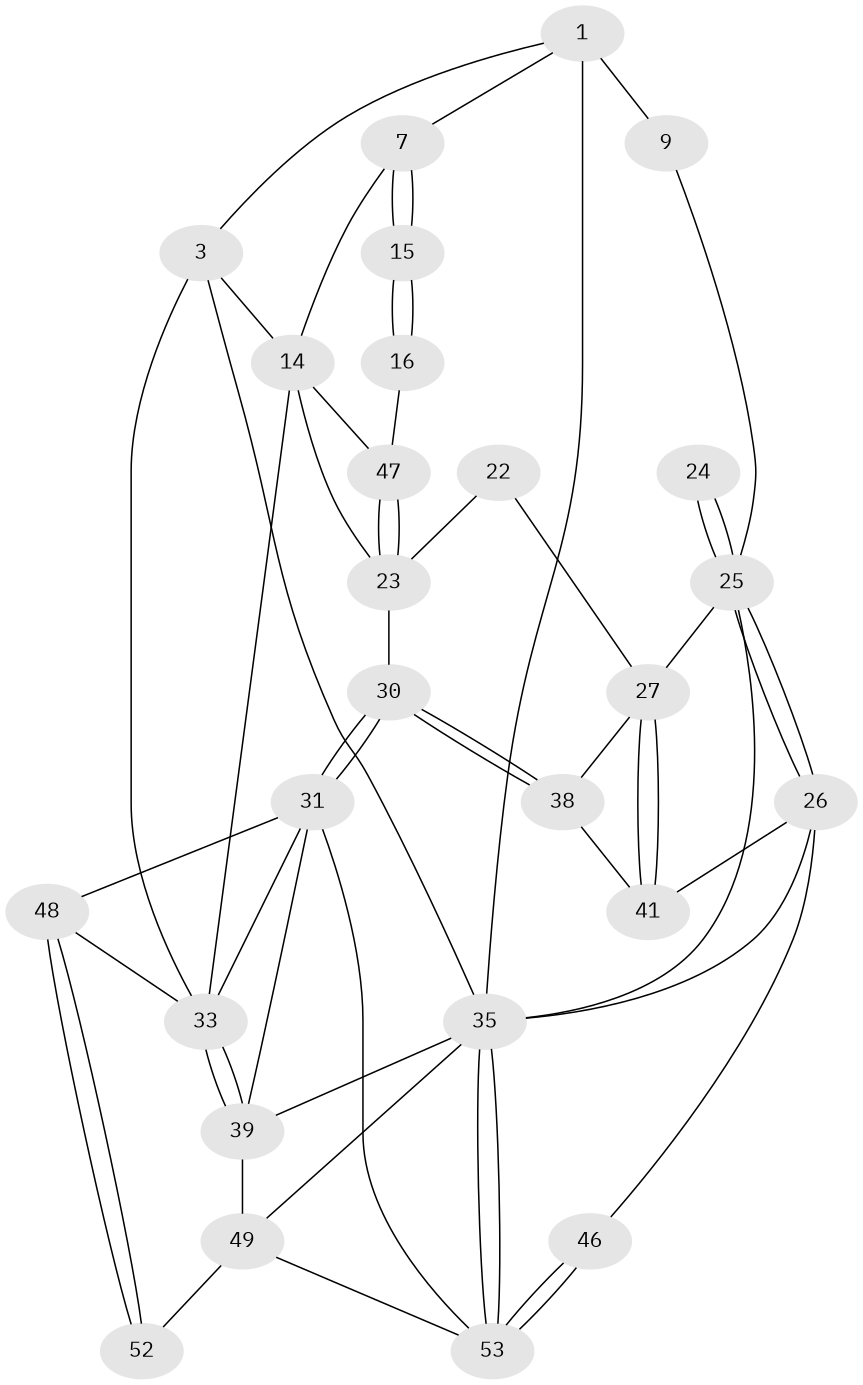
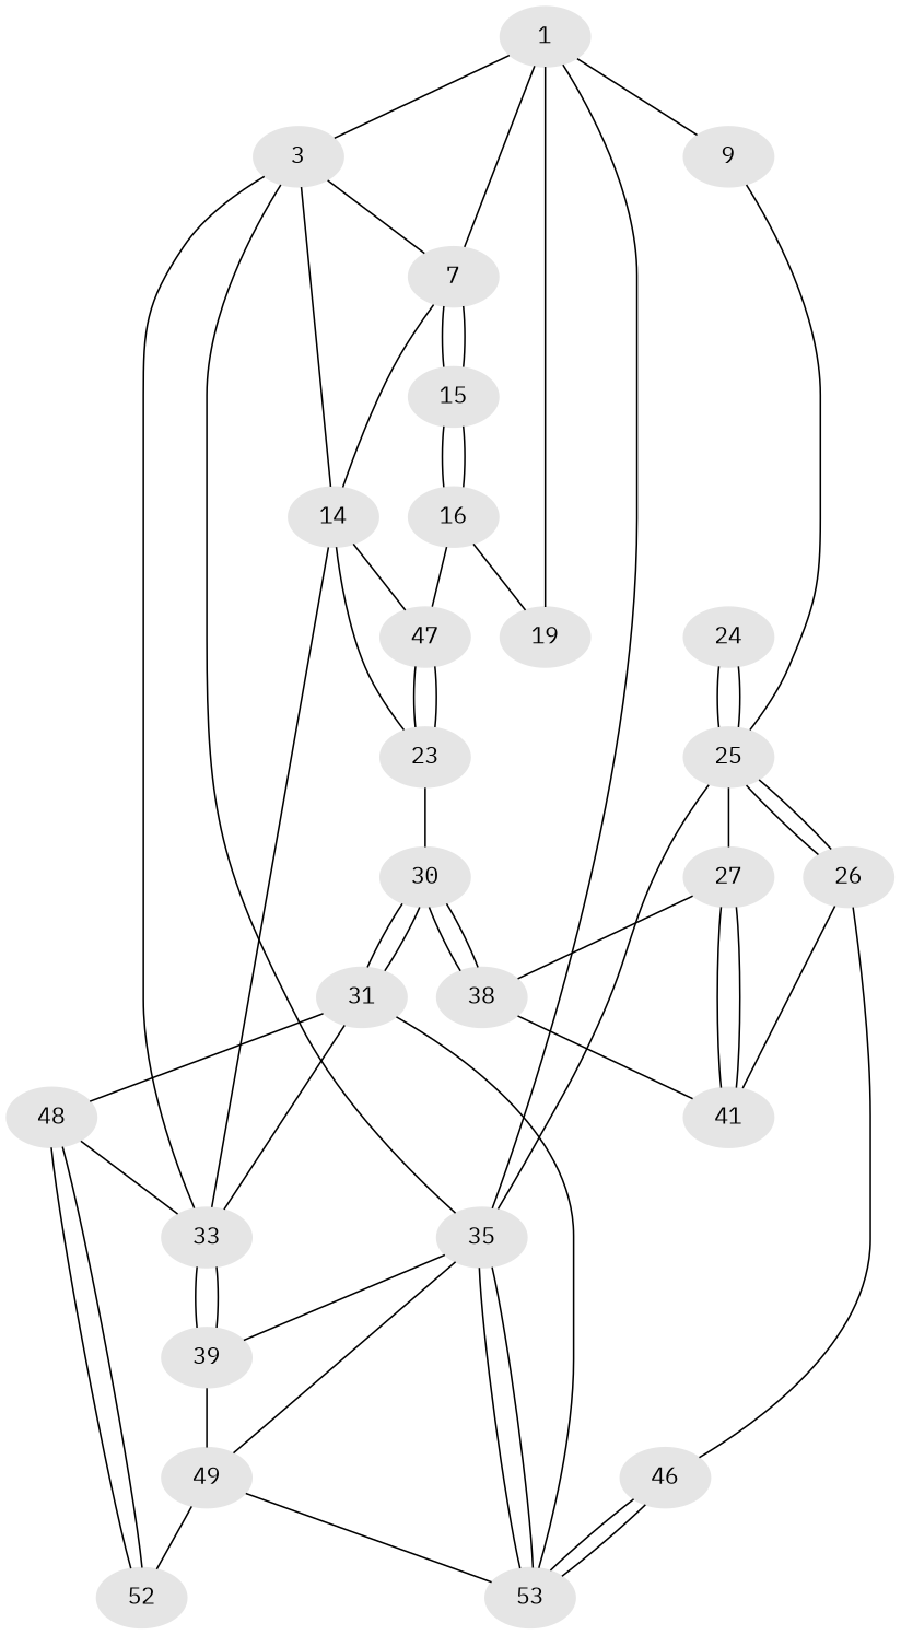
  graph {
    fontname="IBM Plex Mono"
    node [color=gray90 fontname="IBM Plex Mono" style=filled]
    edge [fontname="IBM Plex Mono"]
    1 [super="+2+5"]
    3 [super="+4+14"]
    7 [super="+8"]
    9 [super="+10+34"]
+   19 [super="+20"]
    35 [super="+42+36"]
    n7 [label=14 super="+18+13"]
    33
    15
    25 [super="+37"]
    39 [super="+40"]
    49 [super="+50"]
    53
    n14 [label=47]
    23 [super="+29"]
    16 [super="+21"]
    24
    27 [super="+28"]
    26 [super="+43"]
    30
-   22
    n22 [label=41]
    38
    31 [super="+47+32"]
    46
    48
    52
    1 -- 3
    1 -- 7
    1 -- 9 [weight=2]
+   1 -- 19 [weight=2]
    1 -- 35
+   3 -- 7
    3 -- 35
    3 -- n7
    3 -- 33
    7 -- n7
    7 -- 15
    7 -- 15
    9 -- 25
    35 -- 39
    35 -- 49
    35 -- 53
    35 -- 53
    n7 -- 33
    n7 -- n14
    n7 -- 23
    33 -- 39
    33 -- 39
    15 -- 16
    15 -- 16
    25 -- 35
    25 -- 27
    25 -- 26
    25 -- 26
    39 -- 49
    49 -- 53
    49 -- 52 [weight=2]
    n14 -- 23
    n14 -- 23
    23 -- 30
+   16 -- 19
    16 -- n14
    24 -- 25
    24 -- 25
    27 -- n22
    27 -- n22
    27 -- 38
-   26 -- 35
    26 -- n22
    26 -- 46
    30 -- 38
    30 -- 38
    30 -- 31
    30 -- 31
-   22 -- 23
-   22 -- 27
    38 -- n22
    31 -- 33
-   31 -- 39
    31 -- 53
    31 -- 48
    46 -- 53
    46 -- 53
    48 -- 33
    48 -- 52
    48 -- 52
  }
